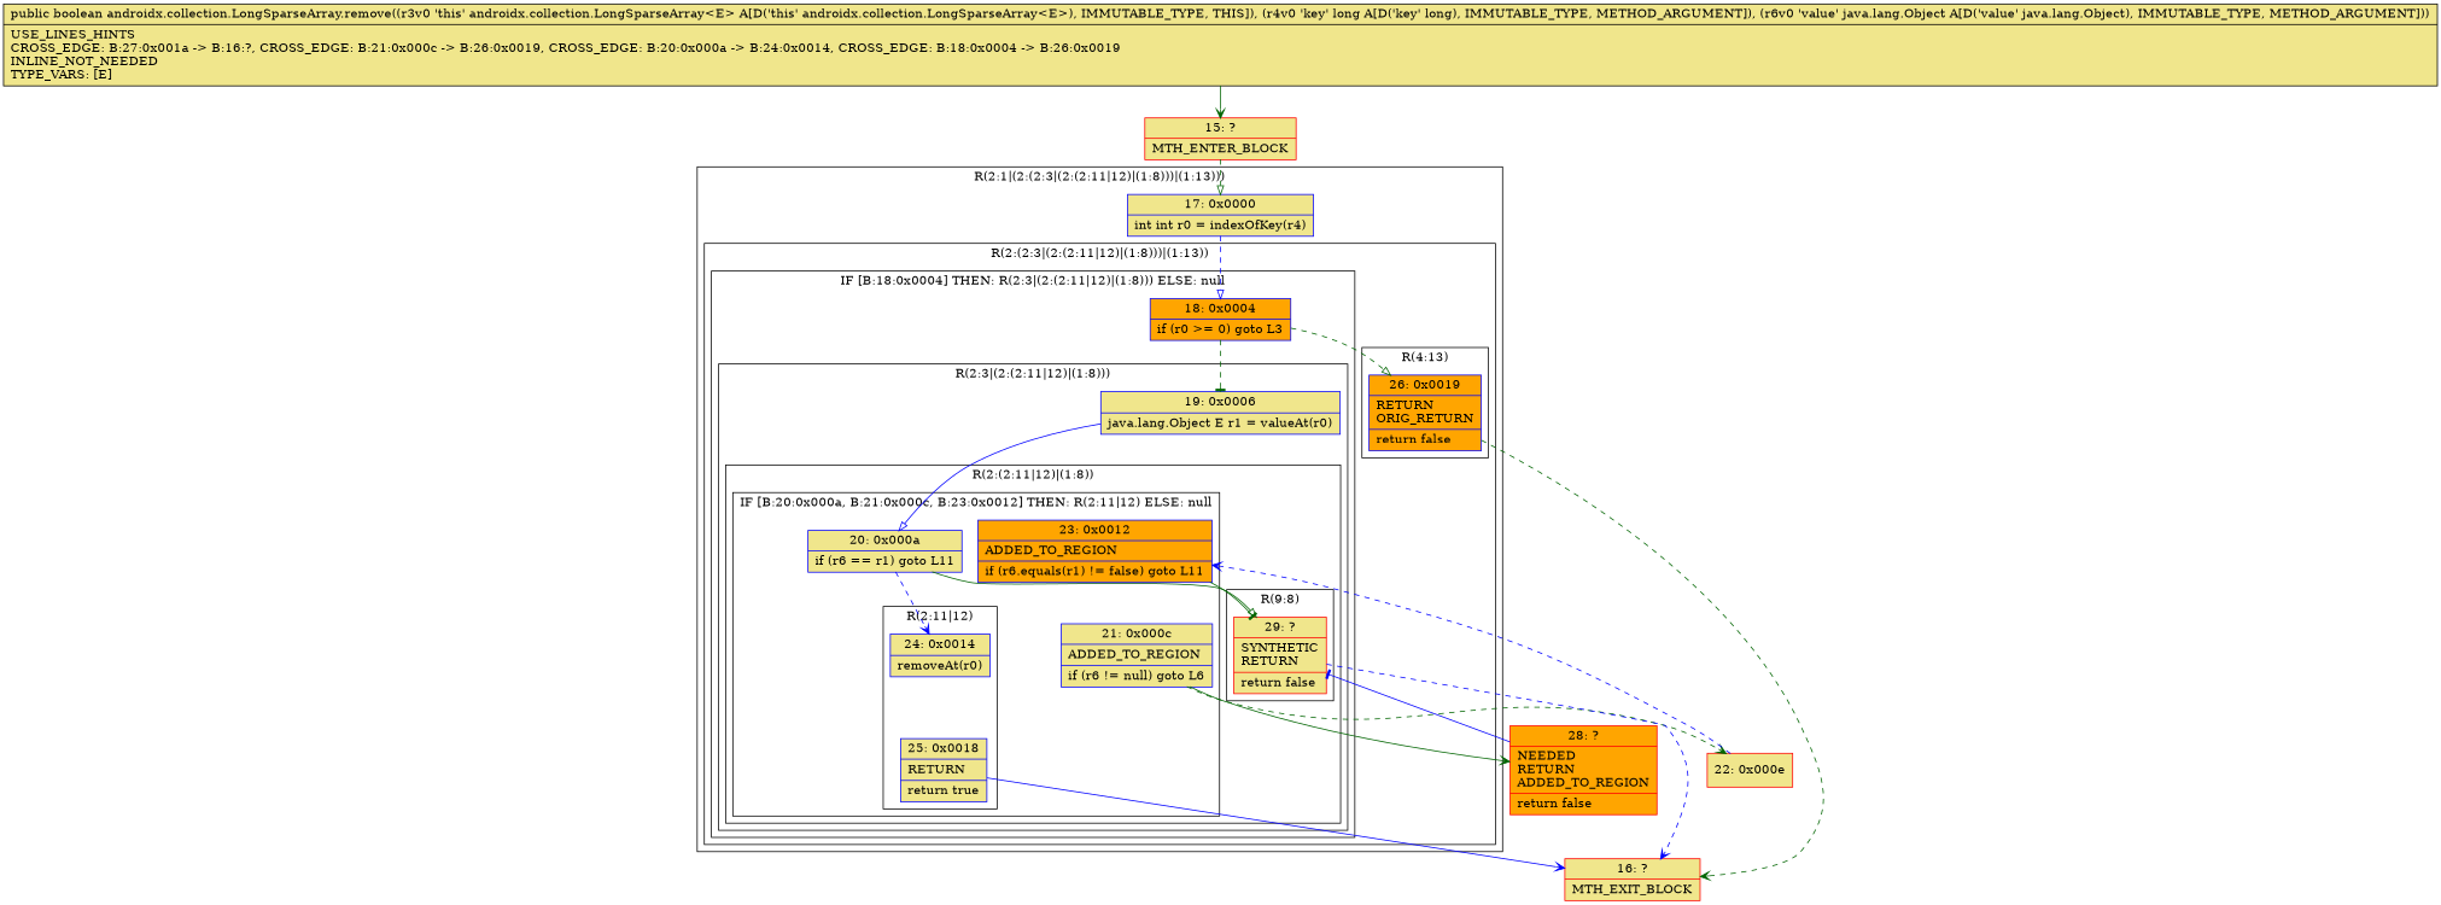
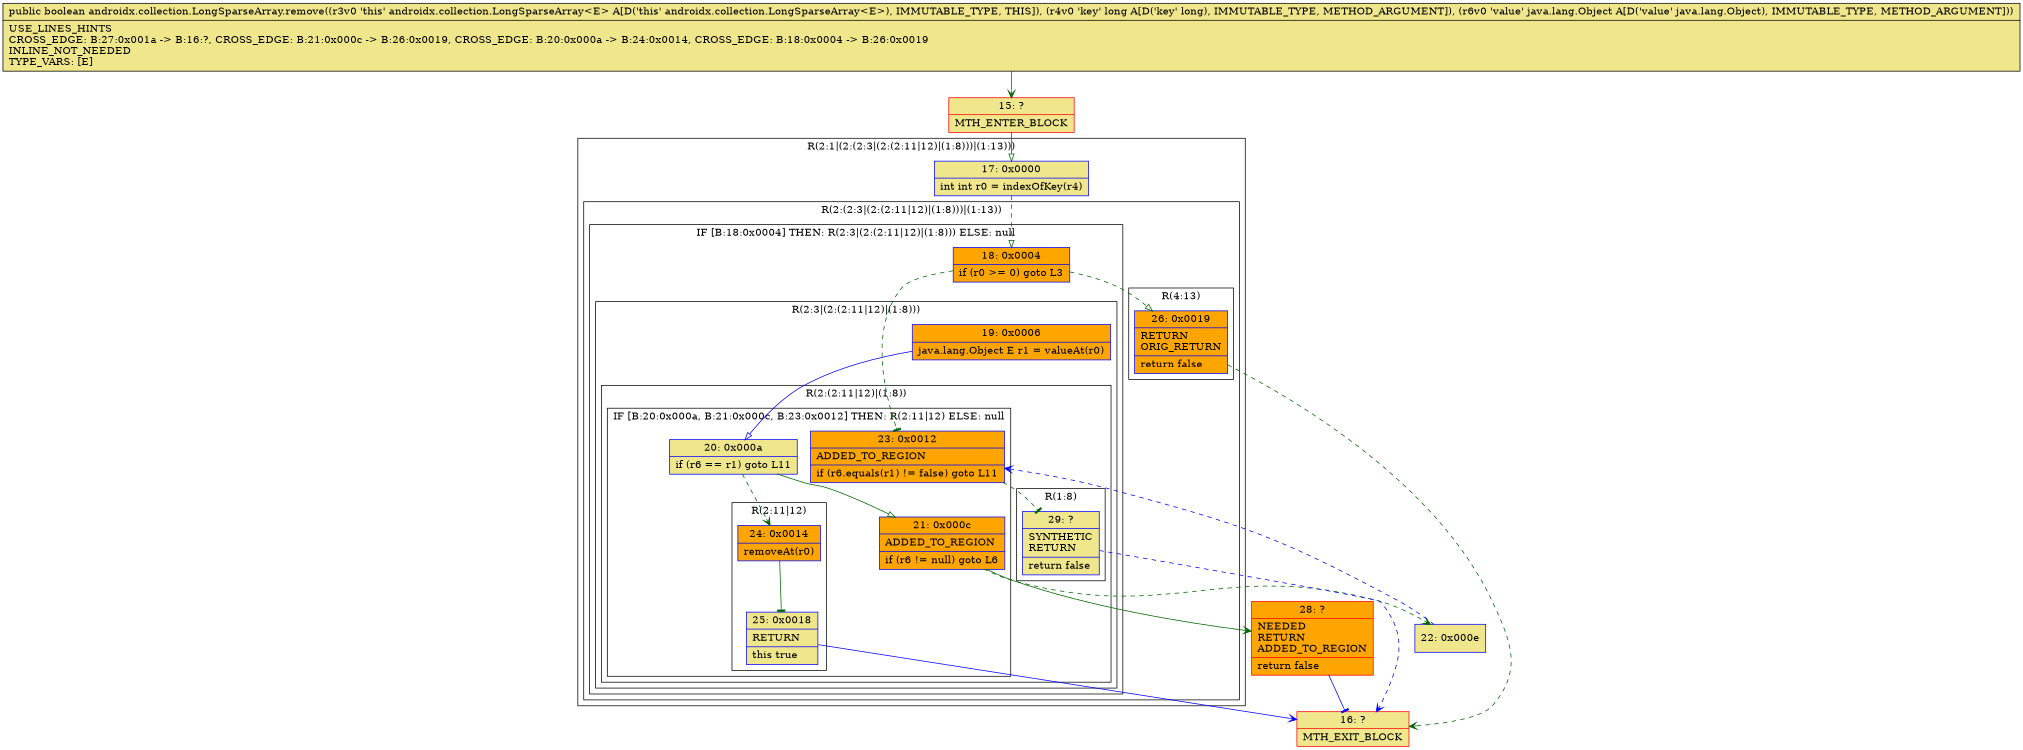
  digraph {
    node [color=blue fillcolor=khaki shape=record style=filled]
    edge [arrowhead=vee color=darkgreen style=solid]
-   n1 [label="{24\:\ 0x0014|removeAt(r0)\l}"]
-   n2 [label="{25\:\ 0x0018|RETURN\l|return true\l}"]
+   n1 [fillcolor=orange label="{24\:\ 0x0014|removeAt(r0)\l}"]
+   n2 [label="{25\:\ 0x0018|RETURN\l|this true\l}"]
    n3 [label="{20\:\ 0x000a|if (r6 == r1) goto L11\l}"]
-   n4 [label="{21\:\ 0x000c|ADDED_TO_REGION\l|if (r6 != null) goto L6\l}"]
+   n4 [fillcolor=orange label="{21\:\ 0x000c|ADDED_TO_REGION\l|if (r6 != null) goto L6\l}"]
    n5 [fillcolor=orange label="{23\:\ 0x0012|ADDED_TO_REGION\l|if (r6.equals(r1) != false) goto L11\l}"]
-   n6 [color=red label="{29\:\ ?|SYNTHETIC\lRETURN\l|return false\l}"]
-   n7 [label="{19\:\ 0x0006|java.lang.Object E r1 = valueAt(r0)\l}"]
+   n6 [label="{29\:\ ?|SYNTHETIC\lRETURN\l|return false\l}"]
+   n7 [fillcolor=orange label="{19\:\ 0x0006|java.lang.Object E r1 = valueAt(r0)\l}"]
    n8 [fillcolor=orange label="{18\:\ 0x0004|if (r0 \>= 0) goto L3\l}"]
    n9 [fillcolor=orange label="{26\:\ 0x0019|RETURN\lORIG_RETURN\l|return false\l}"]
    n10 [label="{17\:\ 0x0000|int int r0 = indexOfKey(r4)\l}"]
    n11 [color=red label="{16\:\ ?|MTH_EXIT_BLOCK\l}"]
-   n12 [color=red label="{22\:\ 0x000e}"]
+   n12 [label="{22\:\ 0x000e}"]
    n13 [color=red fillcolor=orange label="{28\:\ ?|NEEDED\lRETURN\lADDED_TO_REGION\l|return false\l}"]
    n14 [color=red label="{15\:\ ?|MTH_ENTER_BLOCK\l}"]
    n15 [label="{public boolean androidx.collection.LongSparseArray.remove((r3v0 'this' androidx.collection.LongSparseArray\<E\> A[D('this' androidx.collection.LongSparseArray\<E\>), IMMUTABLE_TYPE, THIS]), (r4v0 'key' long A[D('key' long), IMMUTABLE_TYPE, METHOD_ARGUMENT]), (r6v0 'value' java.lang.Object A[D('value' java.lang.Object), IMMUTABLE_TYPE, METHOD_ARGUMENT]))  | USE_LINES_HINTS\lCROSS_EDGE: B:27:0x001a \-\> B:16:?, CROSS_EDGE: B:21:0x000c \-\> B:26:0x0019, CROSS_EDGE: B:20:0x000a \-\> B:24:0x0014, CROSS_EDGE: B:18:0x0004 \-\> B:26:0x0019\lINLINE_NOT_NEEDED\lTYPE_VARS: [E]\l}" color=""]
    subgraph cluster_1 {
      label="R(2:1|(2:(2:3|(2:(2:11|12)|(1:8)))|(1:13)))"
      n10
      subgraph cluster_2 {
        label="R(2:(2:3|(2:(2:11|12)|(1:8)))|(1:13))"
        subgraph cluster_3 {
          label="IF [B:18:0x0004] THEN: R(2:3|(2:(2:11|12)|(1:8))) ELSE: null"
          n8
          subgraph cluster_4 {
            label="R(2:3|(2:(2:11|12)|(1:8)))"
            n7
            subgraph cluster_5 {
              label="R(2:(2:11|12)|(1:8))"
              subgraph cluster_6 {
                label="IF [B:20:0x000a, B:21:0x000c, B:23:0x0012] THEN: R(2:11|12) ELSE: null"
                n3
                n4
                n5
                subgraph cluster_7 {
                  label="R(2:11|12)"
                  n1
                  n2
                }
              }
              subgraph cluster_8 {
-               label="R(9:8)"
+               label="R(1:8)"
                n6
              }
            }
          }
        }
        subgraph cluster_9 {
          label="R(4:13)"
          n9
        }
      }
    }
+   n1 -> n2 [arrowhead=tee]
    n2 -> n11 [color=blue]
-   n3 -> n1 [color=blue style=dashed]
-   n3 -> n6 [arrowhead=onormal]
+   n3 -> n1 [style=dashed]
+   n3 -> n4 [arrowhead=onormal]
    n4 -> n12 [style=dashed]
    n4 -> n13
-   n5 -> n6 [arrowhead=tee]
+   n5 -> n6 [arrowhead=tee style=dashed]
    n6 -> n11 [color=blue style=dashed]
    n7 -> n3 [arrowhead=onormal color=blue]
-   n8 -> n7 [arrowhead=tee style=dashed]
+   n8 -> n5 [arrowhead=tee style=dashed]
    n8 -> n9 [arrowhead=onormal style=dashed]
    n9 -> n11 [style=dashed]
-   n10 -> n8 [arrowhead=onormal color=blue style=dashed]
+   n10 -> n8 [arrowhead=onormal style=dashed]
    n12 -> n5 [color=blue style=dashed]
-   n13 -> n6 [arrowhead=tee color=blue]
-   n14 -> n10 [arrowhead=onormal style=dashed]
+   n13 -> n11 [arrowhead=tee color=blue]
+   n14 -> n10 [arrowhead=onormal]
    n15 -> n14
  }
